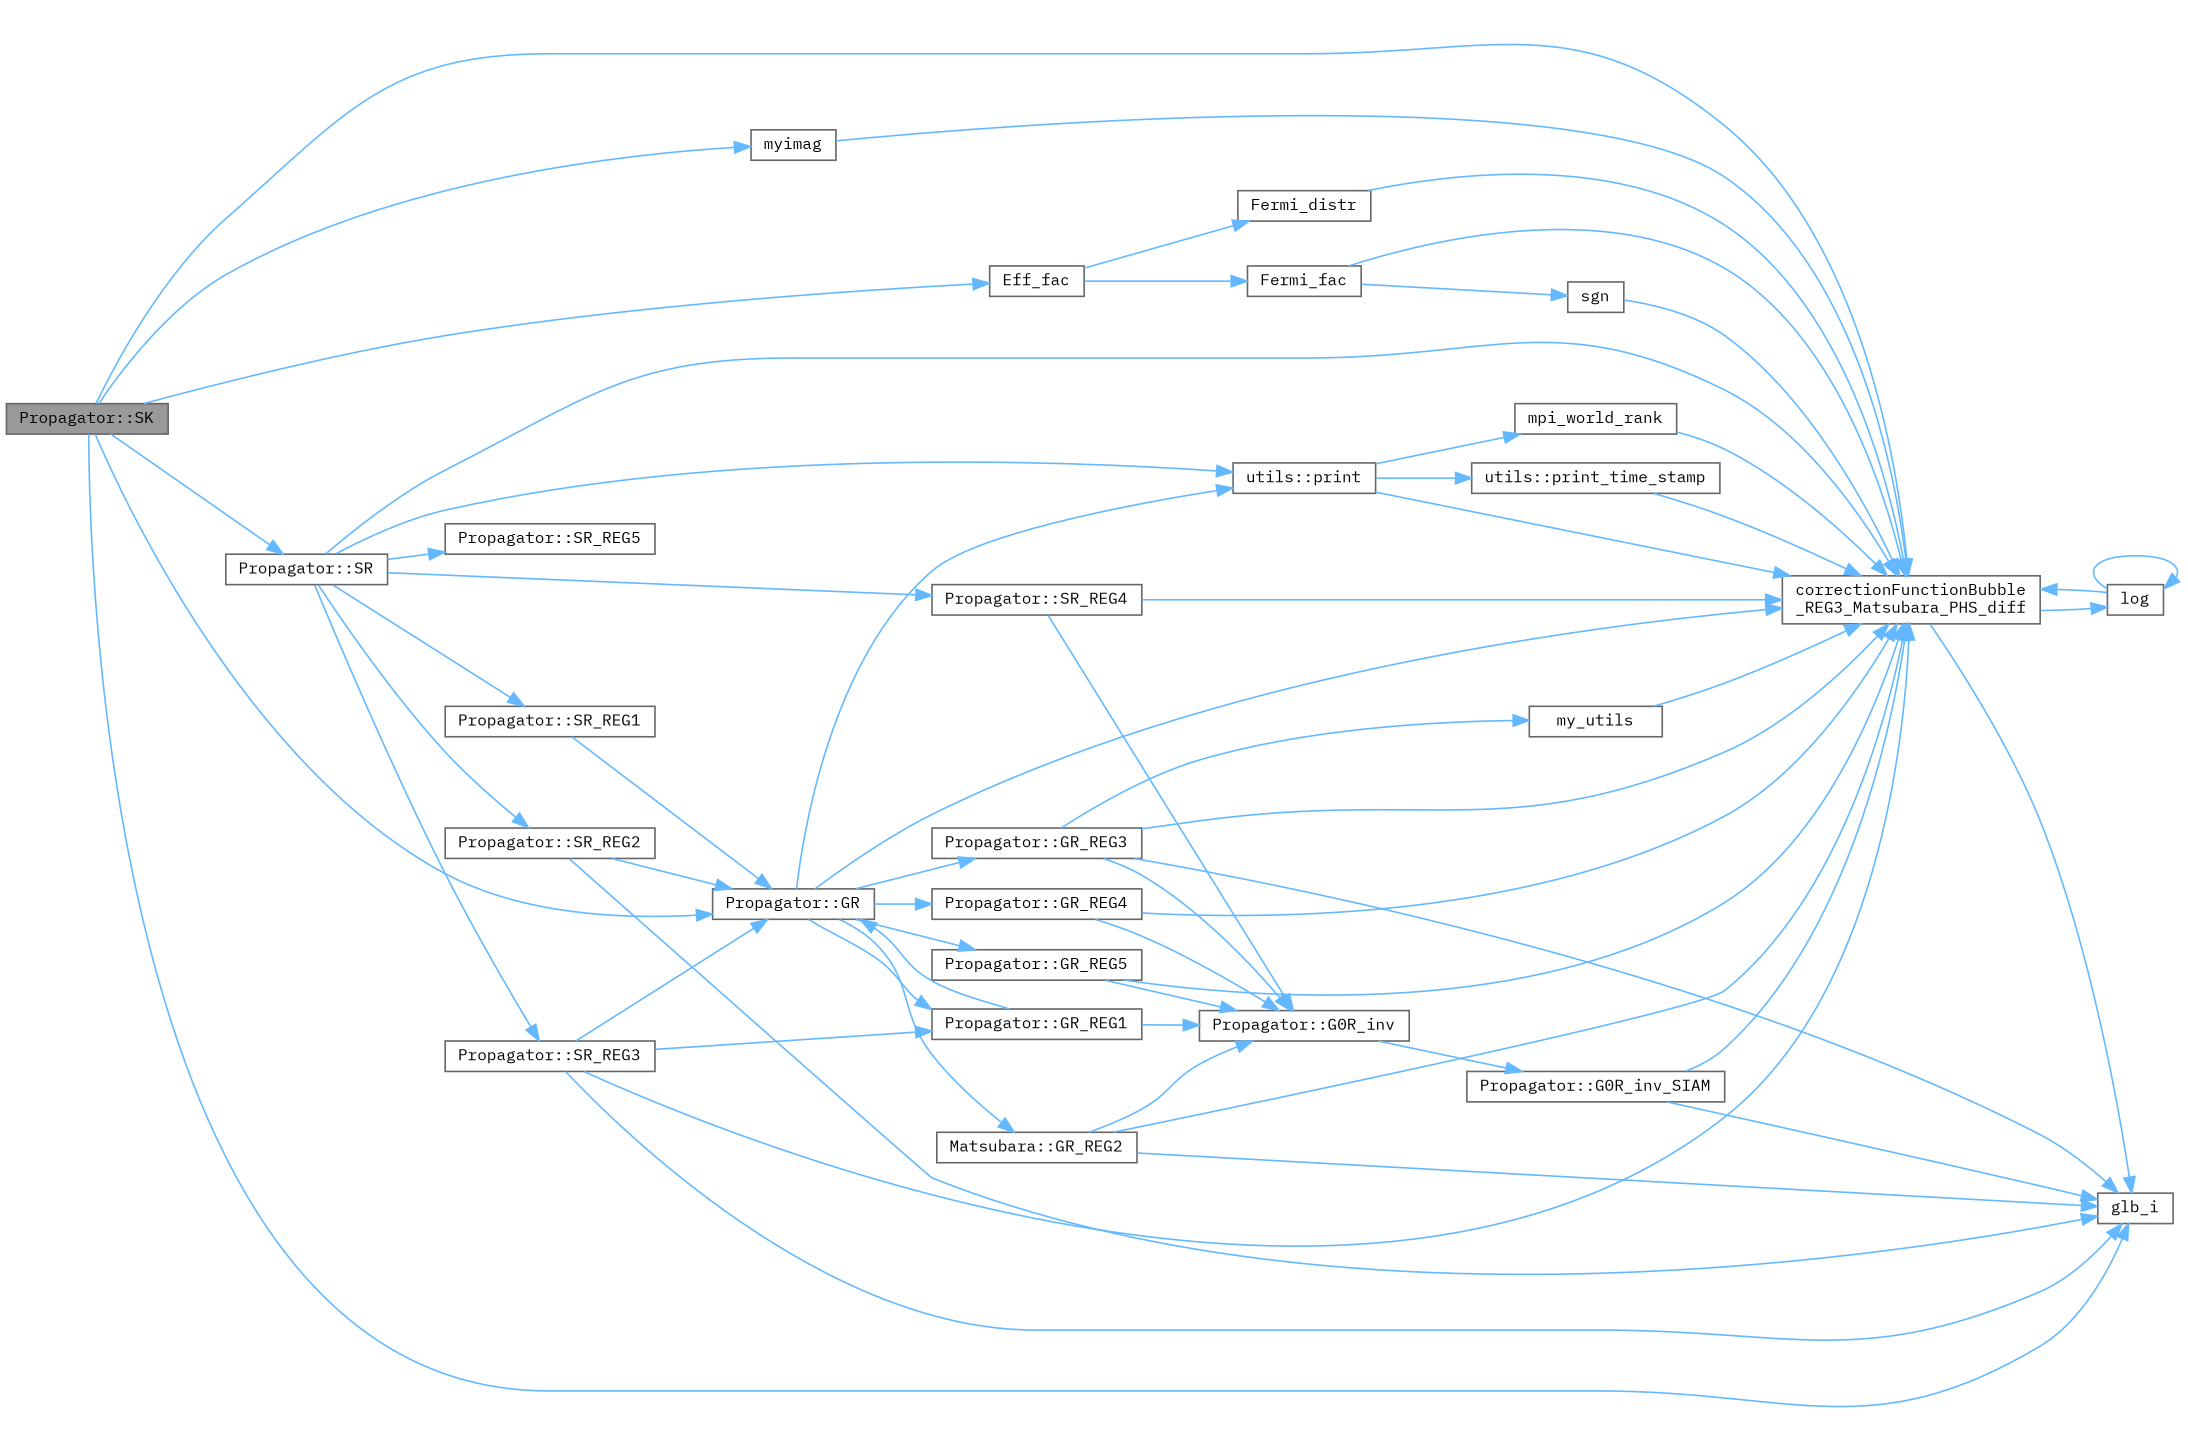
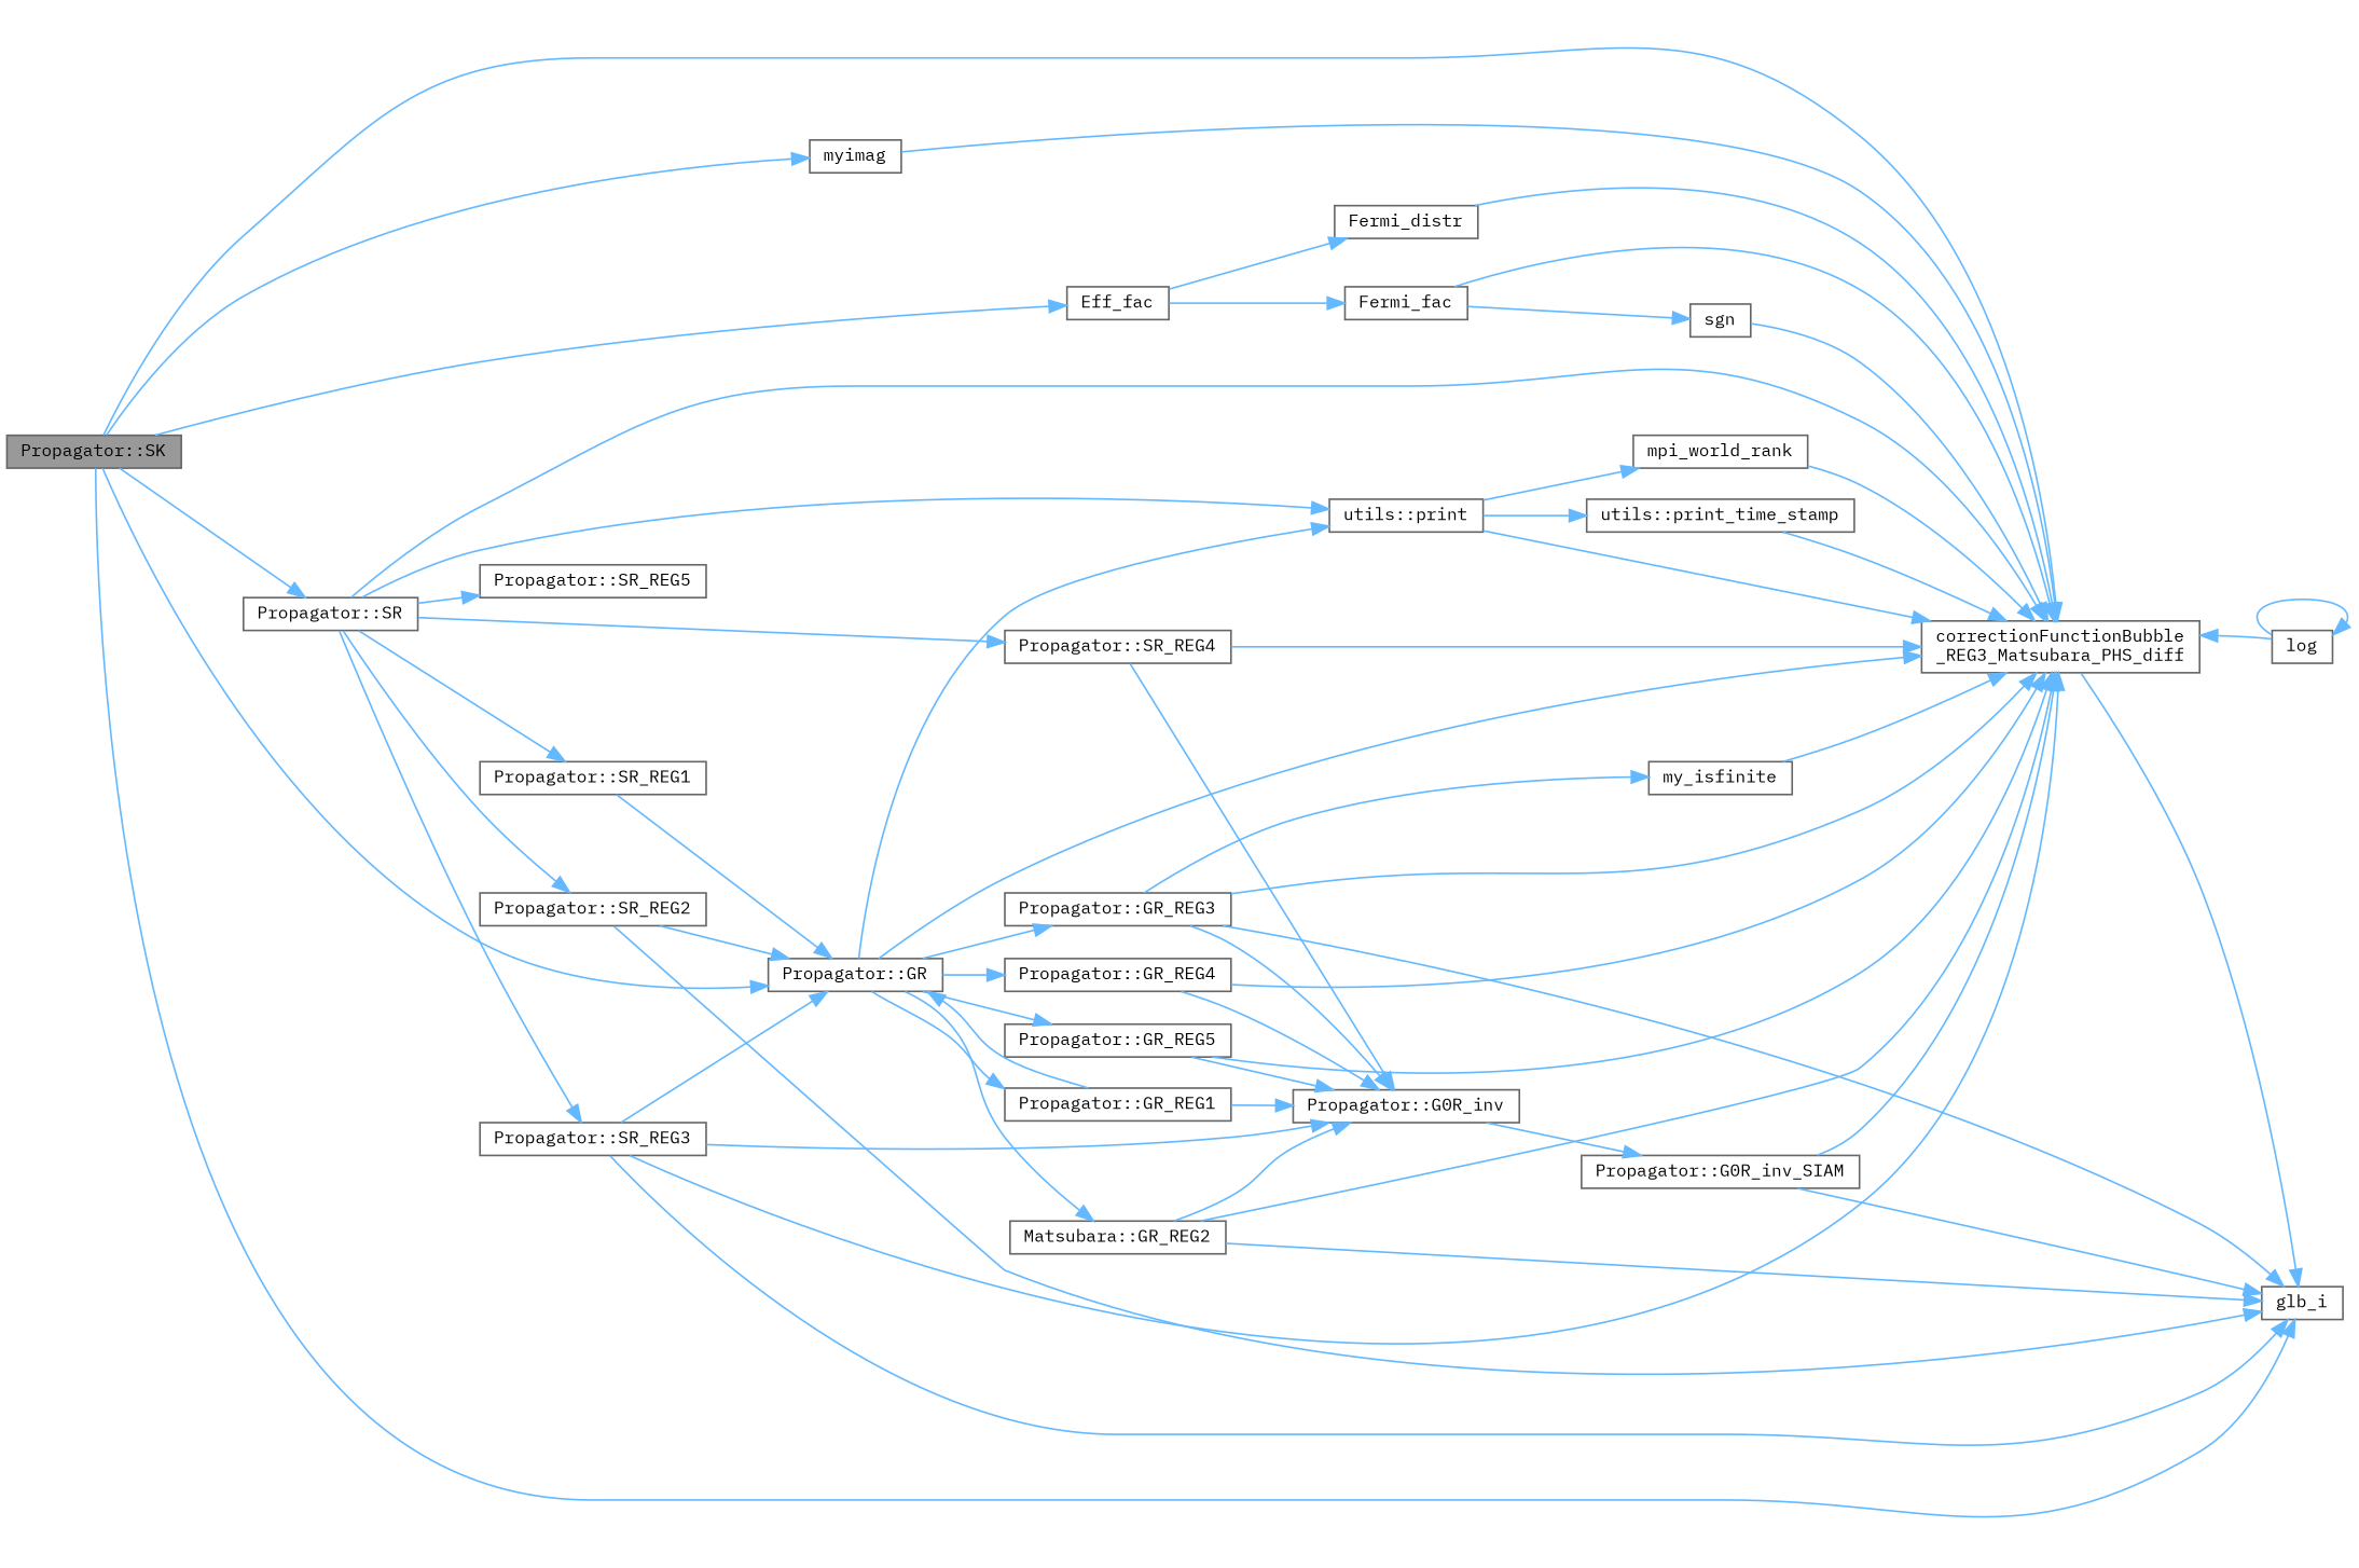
  digraph {
    fontname="IBM Plex Mono"
    rankdir=LR
    node [color=grey40 fillcolor=white fontname="IBM Plex Mono" fontsize=10 shape=box style=filled]
    edge [color=steelblue1 fontname="IBM Plex Mono" fontsize=10 labelfontname=Helvetica labelfontsize=10 style=solid]
    n1 [color=gray40 fillcolor=grey60 fontcolor=black height=0.2 label="Propagator::SK" width=0.4]
    n2 [height=0.2 label="correctionFunctionBubble\l_REG3_Matsubara_PHS_diff" width=0.4]
    n3 [height=0.2 label=glb_i width=0.4]
    n4 [height=0.2 label=Eff_fac width=0.4]
    n5 [height=0.2 label="Propagator::GR" width=0.4]
    n6 [height=0.2 label=myimag width=0.4]
    n7 [height=0.2 label="Propagator::SR" width=0.4]
    n8 [height=0.2 label=log width=0.4]
    n9 [height=0.2 label=Fermi_distr width=0.4]
    n10 [height=0.2 label=Fermi_fac width=0.4]
    n11 [height=0.2 label="Propagator::GR_REG1" width=0.4]
    n12 [height=0.2 label="Matsubara::GR_REG2" width=0.4]
    n13 [height=0.2 label="Propagator::GR_REG3" width=0.4]
    n14 [height=0.2 label="Propagator::GR_REG4" width=0.4]
    n15 [height=0.2 label="Propagator::GR_REG5" width=0.4]
    n16 [height=0.2 label="utils::print" width=0.4]
    n17 [height=0.2 label="Propagator::SR_REG1" width=0.4]
    n18 [height=0.2 label="Propagator::SR_REG2" width=0.4]
    n19 [height=0.2 label="Propagator::SR_REG3" width=0.4]
    n20 [height=0.2 label="Propagator::SR_REG4" width=0.4]
    n21 [height=0.2 label="Propagator::SR_REG5" width=0.4]
    n22 [height=0.2 label=sgn width=0.4]
    n23 [height=0.2 label="Propagator::G0R_inv" width=0.4]
-   n24 [height=0.2 label=my_utils width=0.4]
+   n24 [height=0.2 label=my_isfinite width=0.4]
    n25 [height=0.2 label=mpi_world_rank width=0.4]
    n26 [height=0.2 label="utils::print_time_stamp" width=0.4]
    n27 [height=0.2 label="Propagator::G0R_inv_SIAM" width=0.4]
    n1 -> n2
    n1 -> n3
    n1 -> n4
    n1 -> n5
    n1 -> n6
    n1 -> n7
    n2 -> n3
-   n2 -> n8
    n4 -> n9
    n4 -> n10
    n5 -> n2
    n5 -> n11
    n5 -> n12
    n5 -> n13
    n5 -> n14
    n5 -> n15
    n5 -> n16
    n6 -> n2
    n7 -> n2
    n7 -> n16
    n7 -> n17
    n7 -> n18
    n7 -> n19
    n7 -> n20
    n7 -> n21
    n8 -> n2
    n8 -> n8
    n9 -> n2
    n10 -> n2
    n10 -> n22
    n11 -> n5
    n11 -> n23
    n12 -> n2
    n12 -> n3
    n12 -> n23
    n13 -> n2
    n13 -> n3
    n13 -> n23
    n13 -> n24
    n14 -> n2
    n14 -> n23
    n15 -> n2
    n15 -> n23
    n16 -> n2
    n16 -> n25
    n16 -> n26
    n17 -> n5
    n18 -> n3
    n18 -> n5
    n19 -> n2
    n19 -> n3
    n19 -> n5
-   n19 -> n11
+   n19 -> n23
    n20 -> n2
    n20 -> n23
    n22 -> n2
    n23 -> n27
    n24 -> n2
    n25 -> n2
    n26 -> n2
    n27 -> n2
    n27 -> n3
  }
